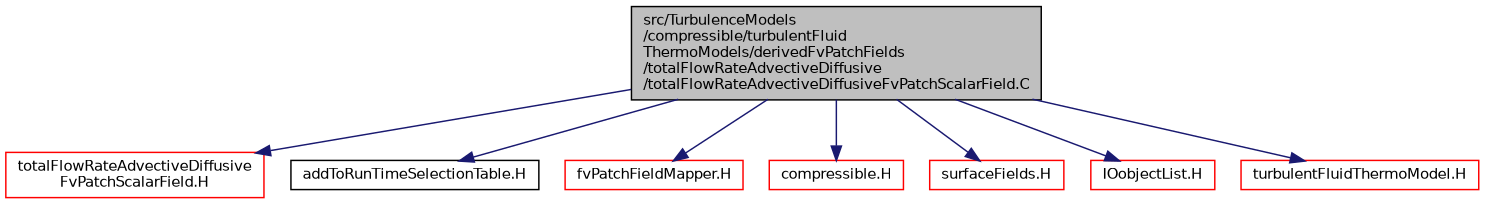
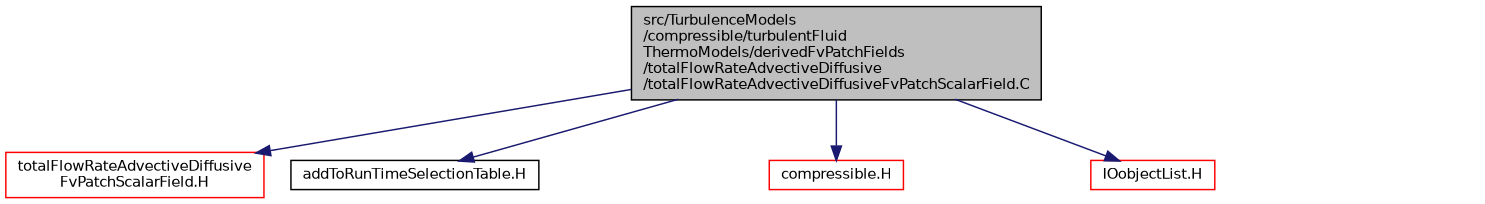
  digraph {
    node [color=red fontname=Helvetica fontsize=10 shape=record]
    edge [color=midnightblue fontname=Helvetica fontsize=10 labelfontname=Helvetica labelfontsize=10 style=solid]
    n1 [color=black fillcolor=grey75 fontcolor=black height=0.2 label="src/TurbulenceModels\l/compressible/turbulentFluid\lThermoModels/derivedFvPatchFields\l/totalFlowRateAdvectiveDiffusive\l/totalFlowRateAdvectiveDiffusiveFvPatchScalarField.C" style=filled width=0.4]
    n2 [height=0.2 label="totalFlowRateAdvectiveDiffusive\lFvPatchScalarField.H" width=0.4]
    n3 [color=black height=0.2 label="addToRunTimeSelectionTable.H" width=0.4]
-   n4 [height=0.2 label="fvPatchFieldMapper.H" width=0.4]
    n5 [height=0.2 label="compressible.H" width=0.4]
-   n6 [height=0.2 label="surfaceFields.H" width=0.4]
    n7 [height=0.2 label="IOobjectList.H" width=0.4]
-   n8 [height=0.2 label="turbulentFluidThermoModel.H" width=0.4]
    n1 -> n2
    n1 -> n3
-   n1 -> n4
    n1 -> n5
-   n1 -> n6
    n1 -> n7
-   n1 -> n8
  }
